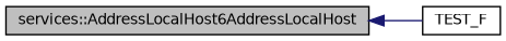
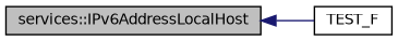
  digraph {
    rankdir=LR
    node [color=black fontname=Helvetica fontsize=10 shape=record style=filled]
-   n1 [fillcolor=grey75 fontcolor=black height=0.2 label="services::AddressLocalHost6AddressLocalHost" width=0.4]
+   n1 [fillcolor=grey75 fontcolor=black height=0.2 label="services::IPv6AddressLocalHost" width=0.4]
    n2 [fillcolor=white height=0.2 label=TEST_F width=0.4]
    n1 -> n2 [color=midnightblue dir=back fontname=Helvetica fontsize=10 labelfontname=Helvetica labelfontsize=10 style=solid]
  }
